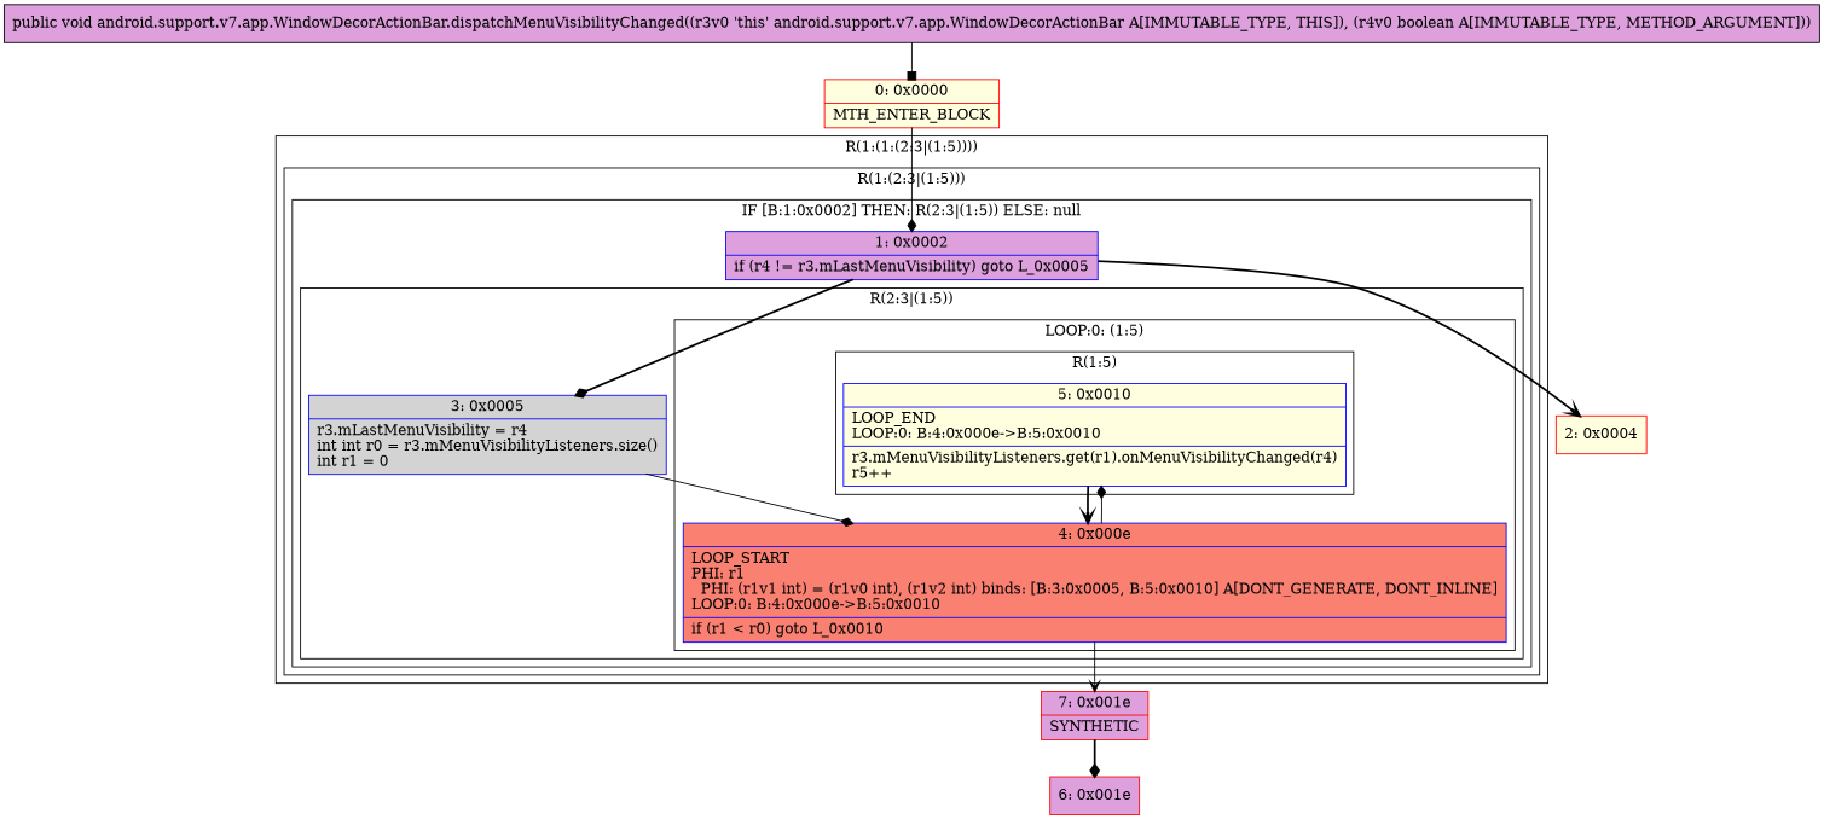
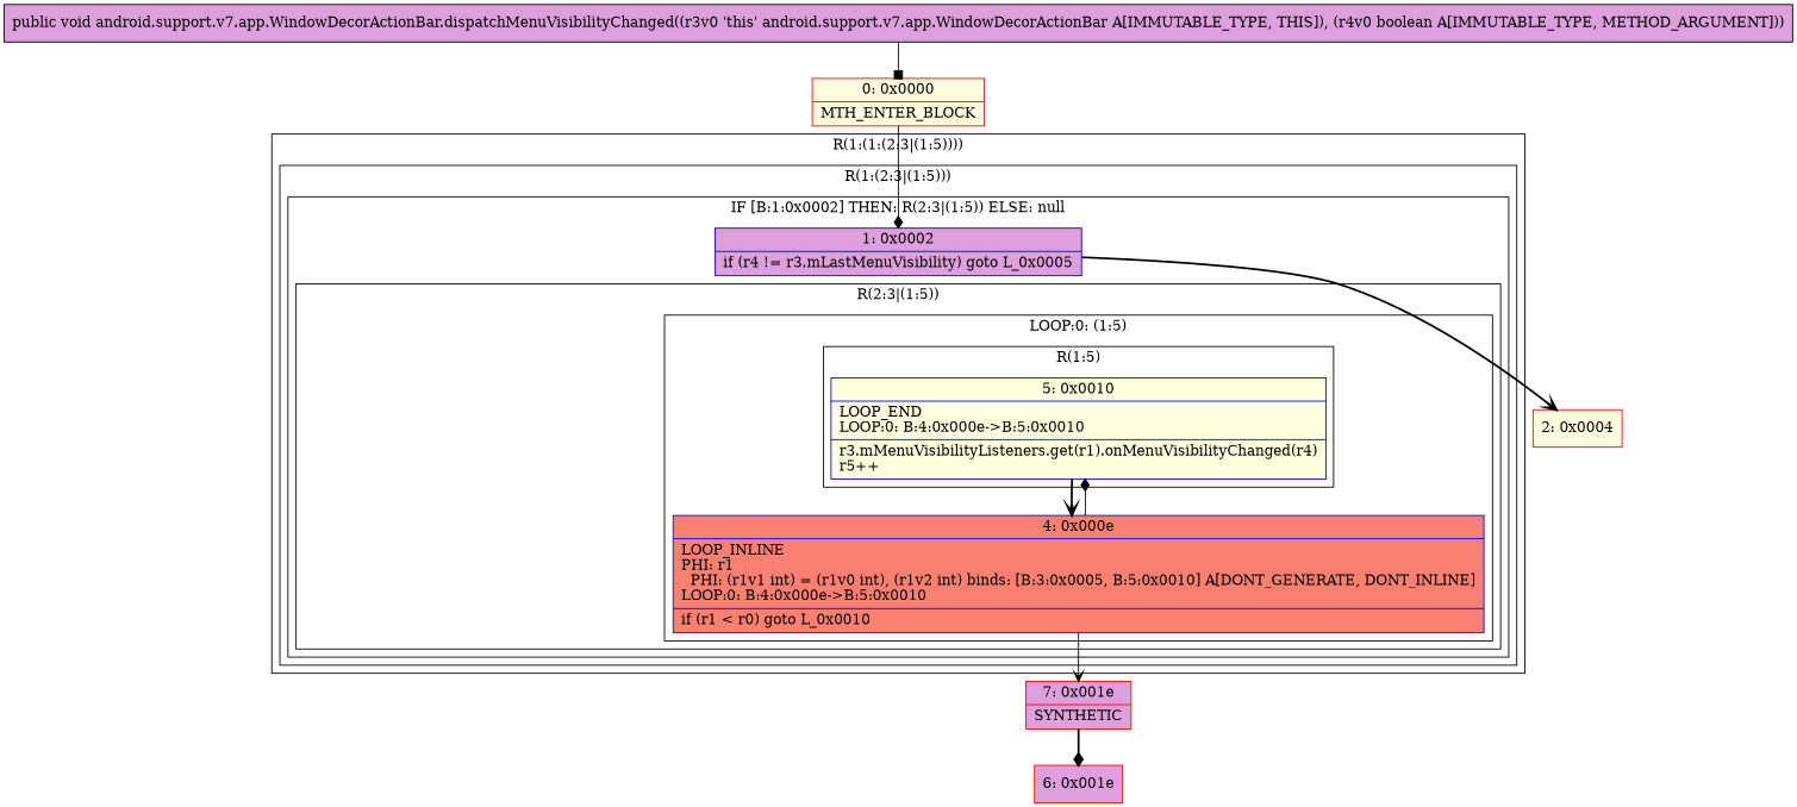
  digraph {
    node [color=blue fillcolor=plum shape=record style=filled]
    edge [arrowhead=diamond style=solid]
    n1 [fillcolor=lightyellow label="{5\:\ 0x0010|LOOP_END\lLOOP:0: B:4:0x000e\-\>B:5:0x0010\l|r3.mMenuVisibilityListeners.get(r1).onMenuVisibilityChanged(r4)\lr5++\l}"]
-   n2 [fillcolor=salmon label="{4\:\ 0x000e|LOOP_START\lPHI: r1 \l  PHI: (r1v1 int) = (r1v0 int), (r1v2 int) binds: [B:3:0x0005, B:5:0x0010] A[DONT_GENERATE, DONT_INLINE]\lLOOP:0: B:4:0x000e\-\>B:5:0x0010\l|if (r1 \< r0) goto L_0x0010\l}"]
-   n3 [fillcolor=lightgrey label="{3\:\ 0x0005|r3.mLastMenuVisibility = r4\lint int r0 = r3.mMenuVisibilityListeners.size()\lint r1 = 0\l}"]
+   n2 [fillcolor=salmon label="{4\:\ 0x000e|LOOP_INLINE\lPHI: r1 \l  PHI: (r1v1 int) = (r1v0 int), (r1v2 int) binds: [B:3:0x0005, B:5:0x0010] A[DONT_GENERATE, DONT_INLINE]\lLOOP:0: B:4:0x000e\-\>B:5:0x0010\l|if (r1 \< r0) goto L_0x0010\l}"]
    n4 [label="{1\:\ 0x0002|if (r4 != r3.mLastMenuVisibility) goto L_0x0005\l}"]
    n5 [color=red label="{7\:\ 0x001e|SYNTHETIC\l}"]
    n6 [color=red fillcolor=lightyellow label="{2\:\ 0x0004}"]
    n7 [color=red label="{6\:\ 0x001e}"]
    n8 [color=red fillcolor=lightyellow label="{0\:\ 0x0000|MTH_ENTER_BLOCK\l}"]
    n9 [label="{public void android.support.v7.app.WindowDecorActionBar.dispatchMenuVisibilityChanged((r3v0 'this' android.support.v7.app.WindowDecorActionBar A[IMMUTABLE_TYPE, THIS]), (r4v0 boolean A[IMMUTABLE_TYPE, METHOD_ARGUMENT])) }" color=""]
    subgraph cluster_1 {
      label="R(1:(1:(2:3|(1:5))))"
      subgraph cluster_2 {
        label="R(1:(2:3|(1:5)))"
        subgraph cluster_3 {
          label="IF [B:1:0x0002] THEN: R(2:3|(1:5)) ELSE: null"
          n4
          subgraph cluster_4 {
            label="R(2:3|(1:5))"
-           n3
            subgraph cluster_5 {
              label="LOOP:0: (1:5)"
              n2
              subgraph cluster_6 {
                label="R(1:5)"
                n1
              }
            }
          }
        }
      }
    }
    n1 -> n2 [arrowhead=vee style=bold]
    n2 -> n1
    n2 -> n5 [arrowhead=vee]
-   n3 -> n2
-   n4 -> n3 [style=bold]
    n4 -> n6 [arrowhead=vee style=bold]
    n5 -> n7 [style=bold]
    n8 -> n4
    n9 -> n8 [arrowhead=box]
  }
